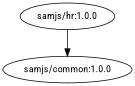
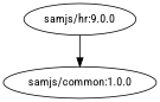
  digraph {
    fontname="Roboto Condensed"
    node [fontname="Roboto Condensed"]
-   "samjs/hr:1.0.0"
+   "samjs/hr:1.0.0" [label="samjs/hr:9.0.0"]
    "samjs/common:1.0.0"
    subgraph sub_1 {
      "samjs/hr:1.0.0"
      "samjs/common:1.0.0"
    }
    subgraph sub_2 {
    }
    subgraph sub_3 {
    }
    subgraph sub_4 {
    }
    subgraph sub_5 {
    }
    "samjs/hr:1.0.0" -> "samjs/common:1.0.0" [fontname="Roboto Condensed"]
  }
